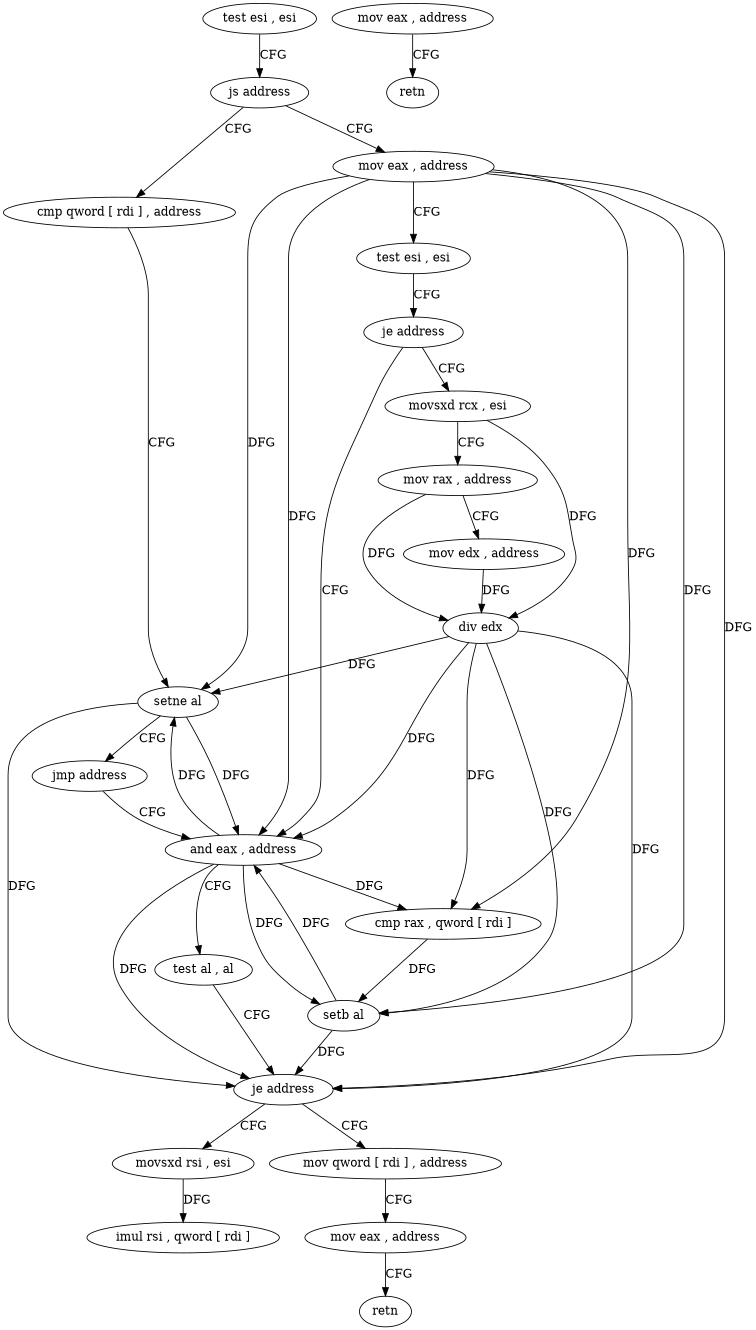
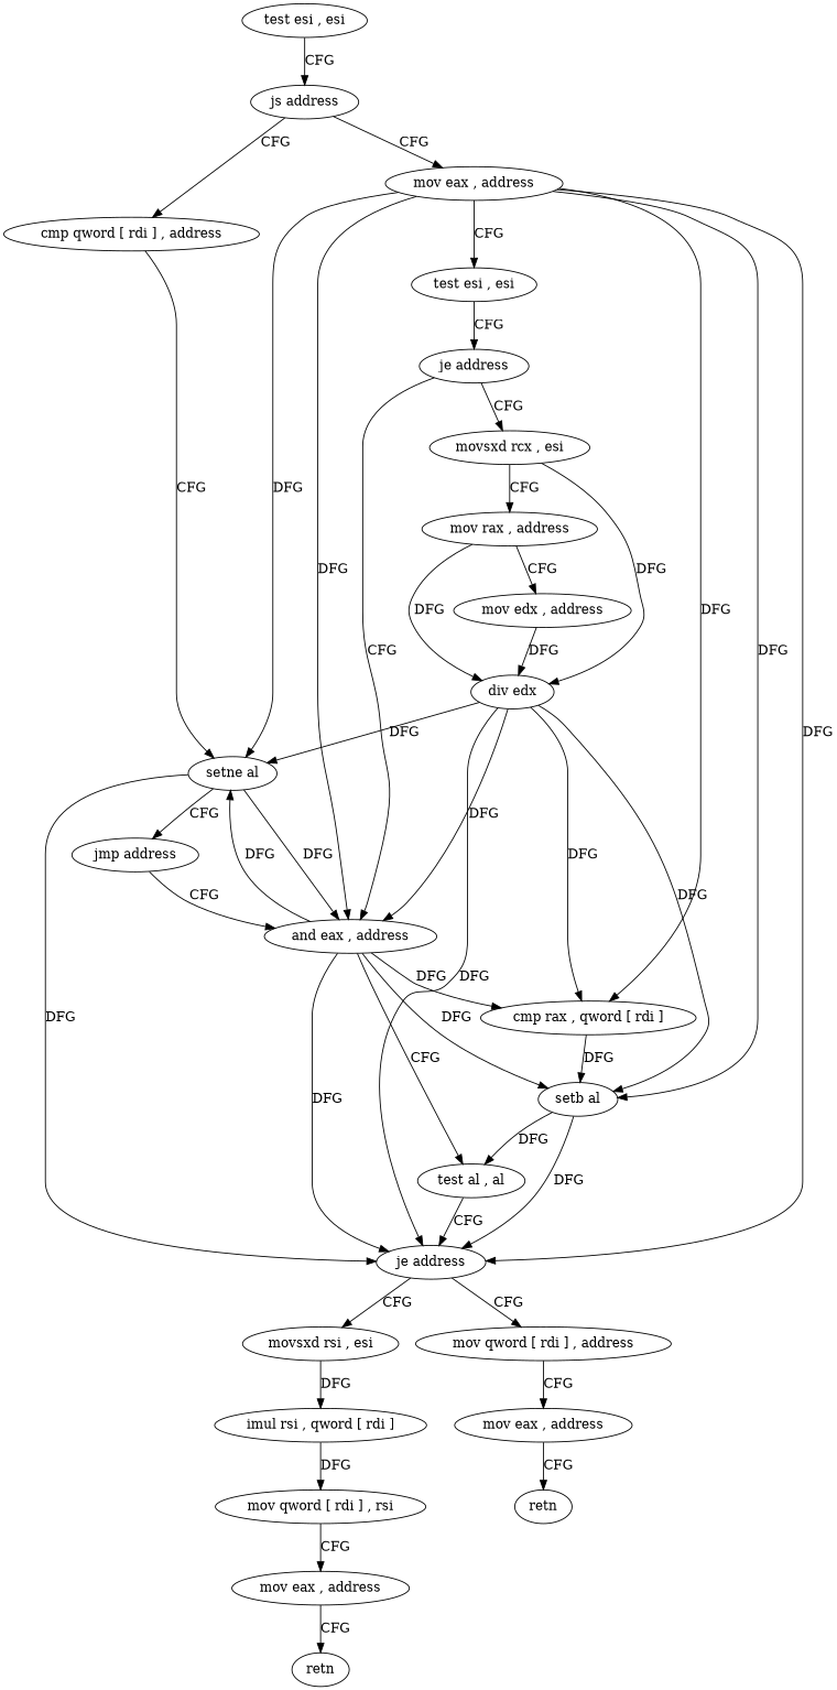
  digraph {
    n1 [label="test esi , esi"]
    n2 [label="js address"]
    n3 [label="cmp qword [ rdi ] , address"]
    n4 [label="mov eax , address"]
    n5 [label="setne al"]
    n6 [label="test esi , esi"]
    n7 [label="and eax , address"]
    n8 [label="je address"]
    n9 [label="cmp rax , qword [ rdi ]"]
    n10 [label="setb al"]
    n11 [label="jmp address"]
    n12 [label="je address"]
    n13 [label="test al , al"]
    n14 [label="movsxd rsi , esi"]
    n15 [label="mov qword [ rdi ] , address"]
    n16 [label="movsxd rcx , esi"]
    n17 [label="mov rax , address"]
    n18 [label="div edx"]
    n19 [label="mov edx , address"]
    n20 [label="imul rsi , qword [ rdi ]"]
    n21 [label="mov eax , address"]
+   n22 [label="mov qword [ rdi ] , rsi"]
    n23 [label=retn]
    n24 [label="mov eax , address"]
    n25 [label=retn]
    n1 -> n2 [label=CFG]
    n2 -> n3 [label=CFG]
    n2 -> n4 [label=CFG]
    n3 -> n5 [label=CFG]
    n4 -> n5 [label=DFG]
    n4 -> n6 [label=CFG]
    n4 -> n7 [label=DFG]
    n4 -> n8 [label=DFG]
    n4 -> n9 [label=DFG]
    n4 -> n10 [label=DFG]
    n5 -> n7 [label=DFG]
    n5 -> n8 [label=DFG]
    n5 -> n11 [label=CFG]
    n6 -> n12 [label=CFG]
    n7 -> n5 [label=DFG]
    n7 -> n8 [label=DFG]
    n7 -> n9 [label=DFG]
    n7 -> n10 [label=DFG]
    n7 -> n13 [label=CFG]
    n8 -> n14 [label=CFG]
    n8 -> n15 [label=CFG]
    n9 -> n10 [label=DFG]
-   n10 -> n7 [label=DFG]
+   n10 -> n13 [label=DFG]
    n10 -> n8 [label=DFG]
    n11 -> n7 [label=CFG]
    n12 -> n7 [label=CFG]
    n12 -> n16 [label=CFG]
    n13 -> n8 [label=CFG]
    n14 -> n20 [label=DFG]
    n15 -> n21 [label=CFG]
    n16 -> n17 [label=CFG]
    n16 -> n18 [label=DFG]
    n17 -> n18 [label=DFG]
    n17 -> n19 [label=CFG]
    n18 -> n5 [label=DFG]
    n18 -> n7 [label=DFG]
    n18 -> n8 [label=DFG]
    n18 -> n9 [label=DFG]
    n18 -> n10 [label=DFG]
    n19 -> n18 [label=DFG]
+   n20 -> n22 [label=DFG]
    n21 -> n23 [label=CFG]
+   n22 -> n24 [label=CFG]
    n24 -> n25 [label=CFG]
  }
